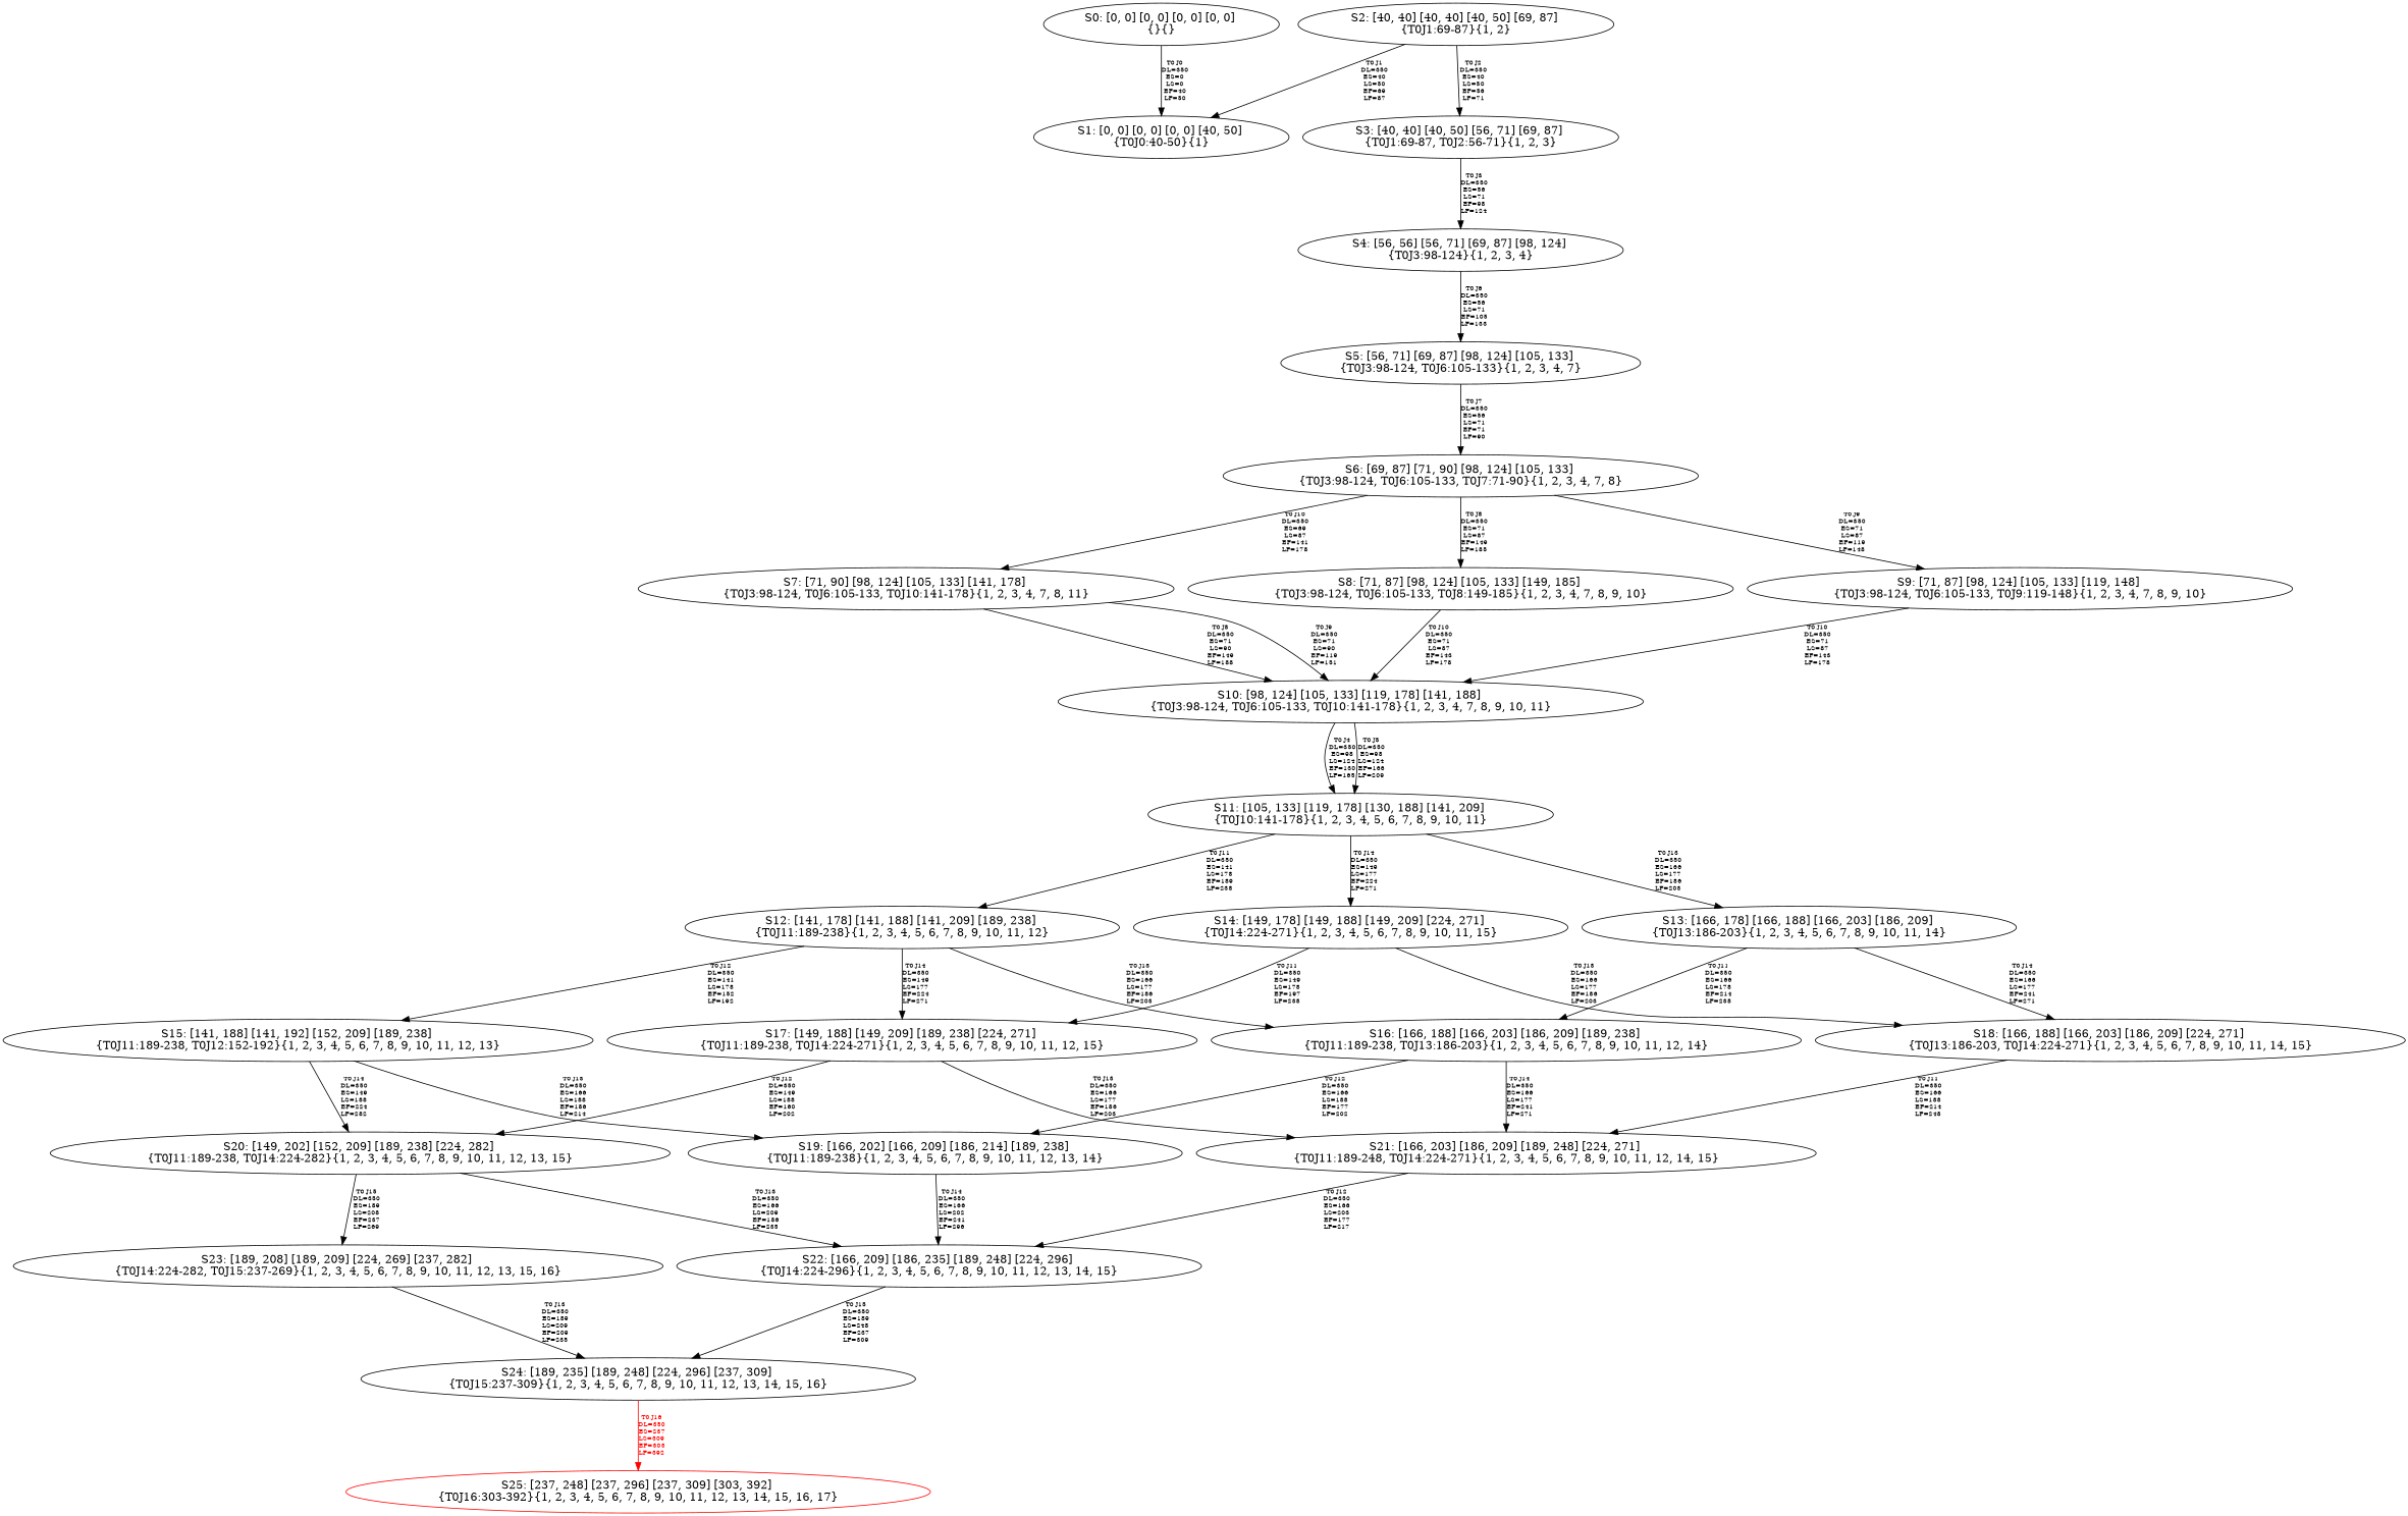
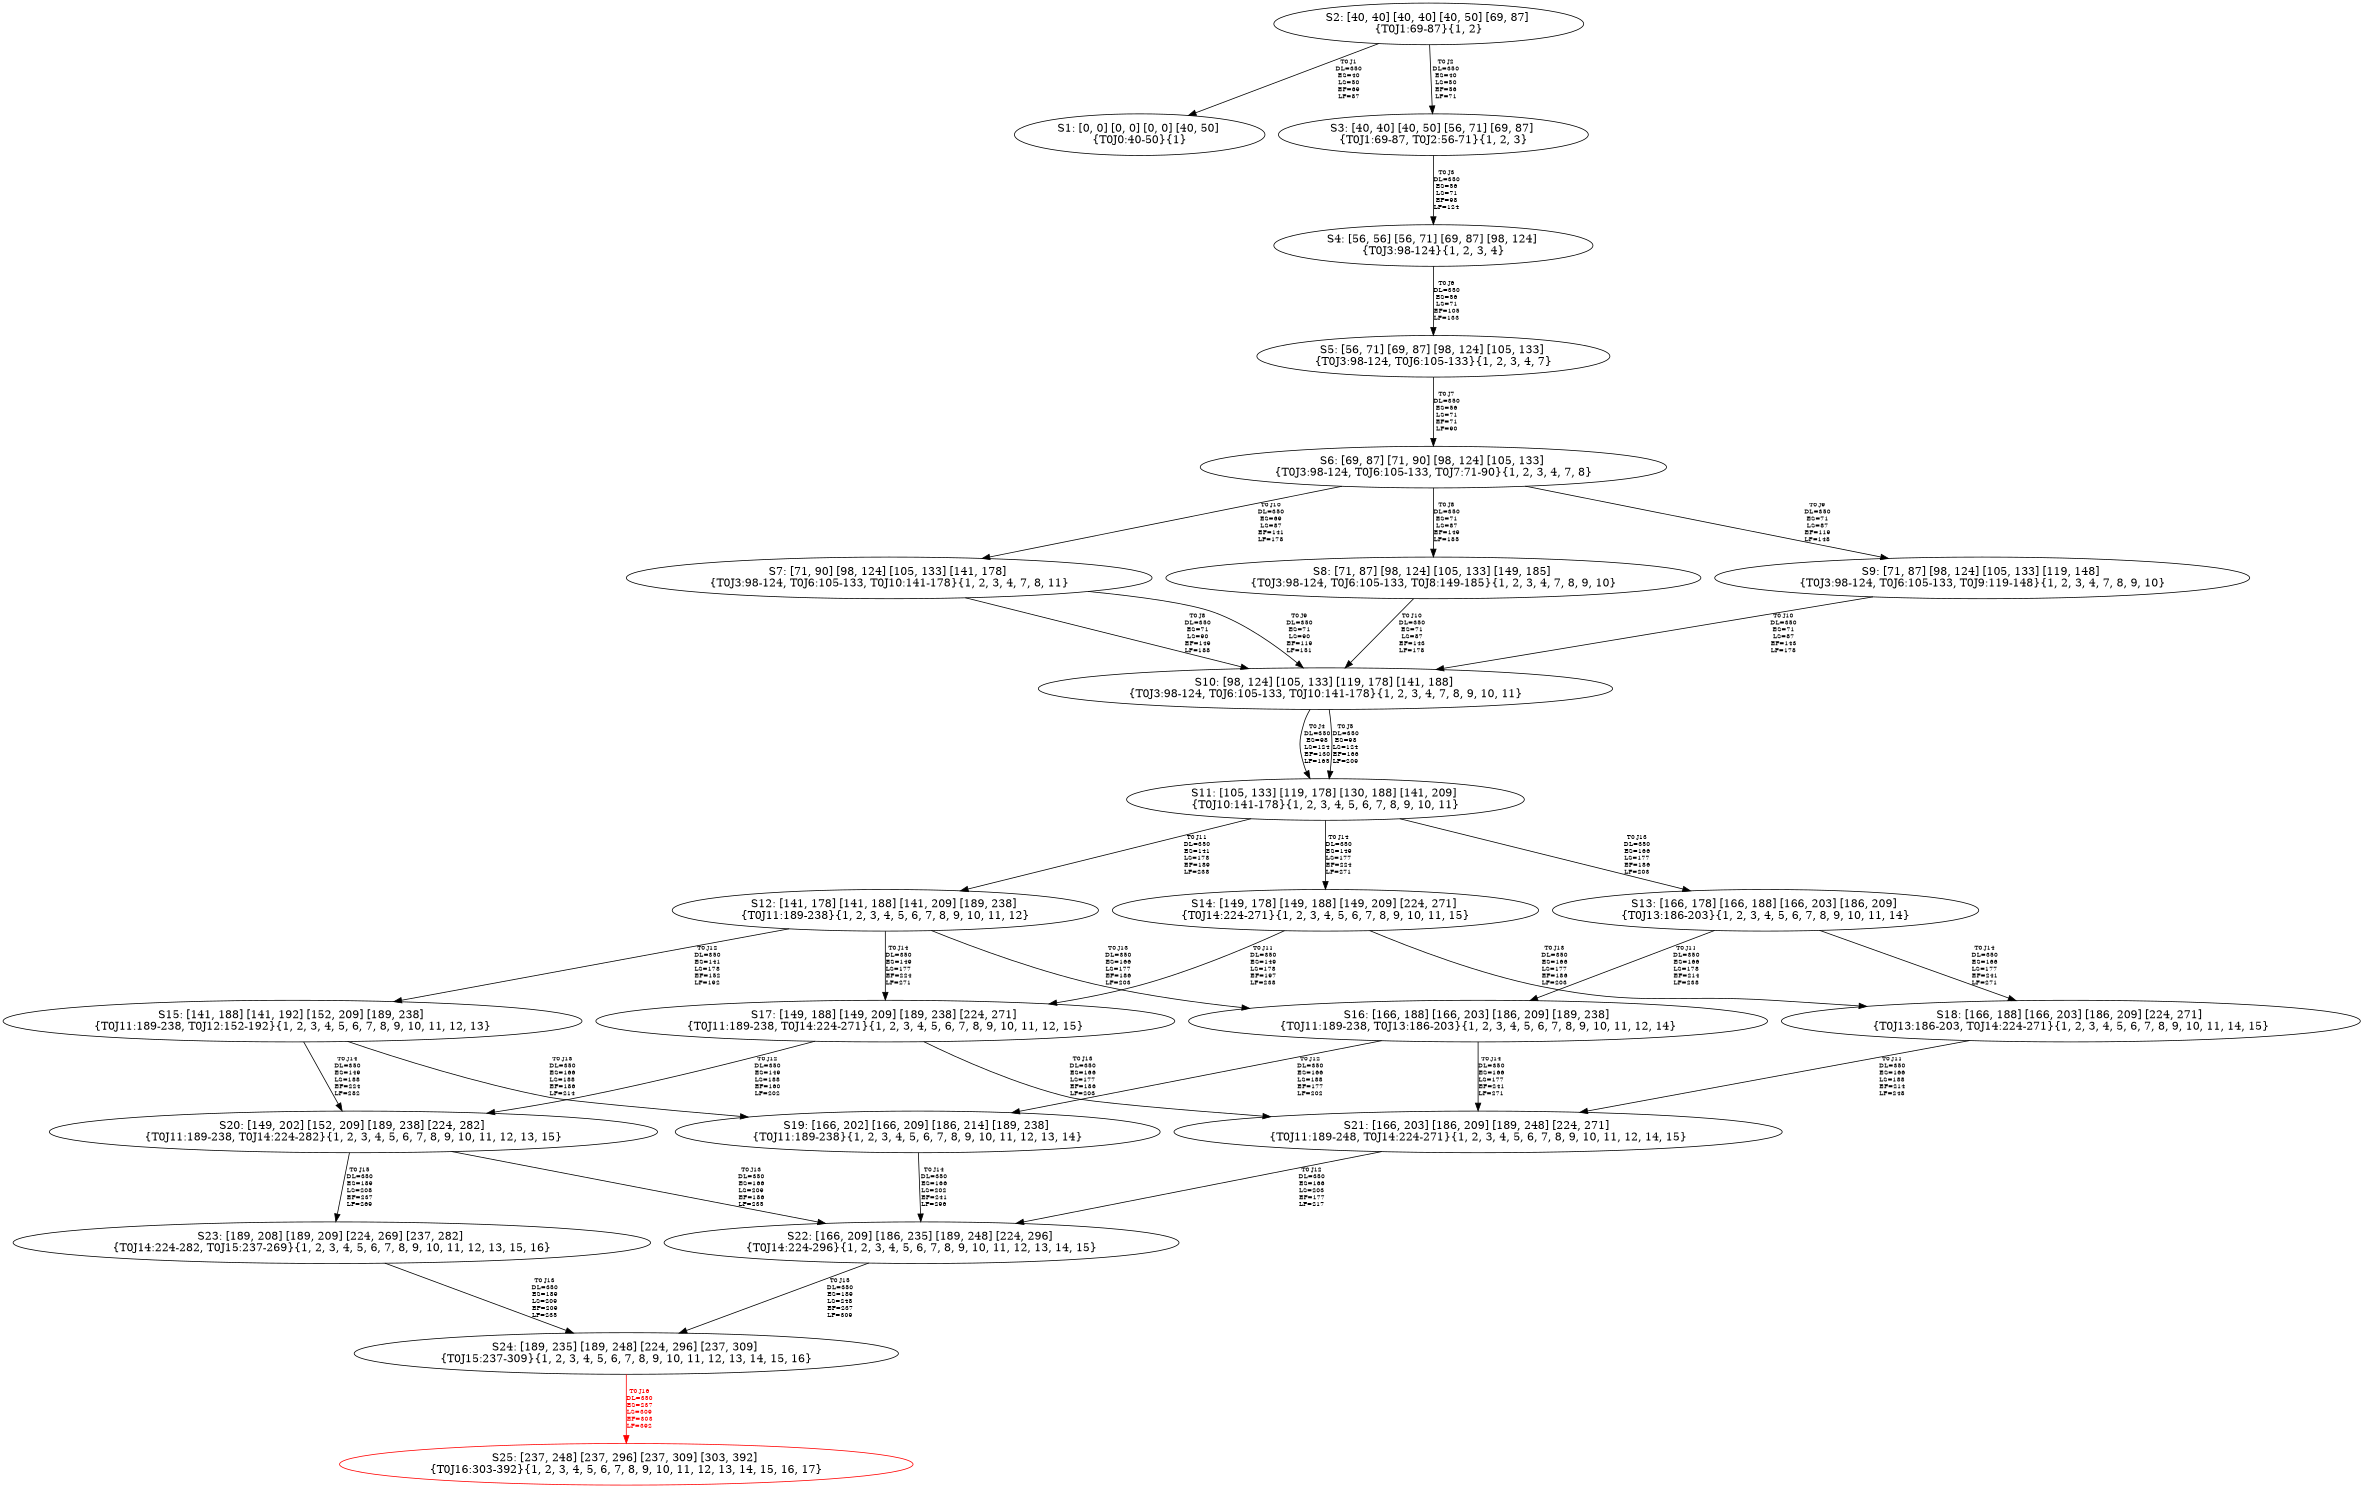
  digraph {
    edge [fontsize=8]
-   n1 [label="S0: [0, 0] [0, 0] [0, 0] [0, 0] \n{}{}"]
    n2 [label="S1: [0, 0] [0, 0] [0, 0] [40, 50] \n{T0J0:40-50}{1}"]
    n3 [label="S2: [40, 40] [40, 40] [40, 50] [69, 87] \n{T0J1:69-87}{1, 2}"]
    n4 [label="S3: [40, 40] [40, 50] [56, 71] [69, 87] \n{T0J1:69-87, T0J2:56-71}{1, 2, 3}"]
    n5 [label="S4: [56, 56] [56, 71] [69, 87] [98, 124] \n{T0J3:98-124}{1, 2, 3, 4}"]
    n6 [label="S5: [56, 71] [69, 87] [98, 124] [105, 133] \n{T0J3:98-124, T0J6:105-133}{1, 2, 3, 4, 7}"]
    n7 [label="S6: [69, 87] [71, 90] [98, 124] [105, 133] \n{T0J3:98-124, T0J6:105-133, T0J7:71-90}{1, 2, 3, 4, 7, 8}"]
    n8 [label="S7: [71, 90] [98, 124] [105, 133] [141, 178] \n{T0J3:98-124, T0J6:105-133, T0J10:141-178}{1, 2, 3, 4, 7, 8, 11}"]
    n9 [label="S8: [71, 87] [98, 124] [105, 133] [149, 185] \n{T0J3:98-124, T0J6:105-133, T0J8:149-185}{1, 2, 3, 4, 7, 8, 9, 10}"]
    n10 [label="S9: [71, 87] [98, 124] [105, 133] [119, 148] \n{T0J3:98-124, T0J6:105-133, T0J9:119-148}{1, 2, 3, 4, 7, 8, 9, 10}"]
    n11 [label="S10: [98, 124] [105, 133] [119, 178] [141, 188] \n{T0J3:98-124, T0J6:105-133, T0J10:141-178}{1, 2, 3, 4, 7, 8, 9, 10, 11}"]
    n12 [label="S11: [105, 133] [119, 178] [130, 188] [141, 209] \n{T0J10:141-178}{1, 2, 3, 4, 5, 6, 7, 8, 9, 10, 11}"]
    n13 [label="S12: [141, 178] [141, 188] [141, 209] [189, 238] \n{T0J11:189-238}{1, 2, 3, 4, 5, 6, 7, 8, 9, 10, 11, 12}"]
    n14 [label="S13: [166, 178] [166, 188] [166, 203] [186, 209] \n{T0J13:186-203}{1, 2, 3, 4, 5, 6, 7, 8, 9, 10, 11, 14}"]
    n15 [label="S14: [149, 178] [149, 188] [149, 209] [224, 271] \n{T0J14:224-271}{1, 2, 3, 4, 5, 6, 7, 8, 9, 10, 11, 15}"]
    n16 [label="S15: [141, 188] [141, 192] [152, 209] [189, 238] \n{T0J11:189-238, T0J12:152-192}{1, 2, 3, 4, 5, 6, 7, 8, 9, 10, 11, 12, 13}"]
    n17 [label="S16: [166, 188] [166, 203] [186, 209] [189, 238] \n{T0J11:189-238, T0J13:186-203}{1, 2, 3, 4, 5, 6, 7, 8, 9, 10, 11, 12, 14}"]
    n18 [label="S17: [149, 188] [149, 209] [189, 238] [224, 271] \n{T0J11:189-238, T0J14:224-271}{1, 2, 3, 4, 5, 6, 7, 8, 9, 10, 11, 12, 15}"]
    n19 [label="S18: [166, 188] [166, 203] [186, 209] [224, 271] \n{T0J13:186-203, T0J14:224-271}{1, 2, 3, 4, 5, 6, 7, 8, 9, 10, 11, 14, 15}"]
    n20 [label="S19: [166, 202] [166, 209] [186, 214] [189, 238] \n{T0J11:189-238}{1, 2, 3, 4, 5, 6, 7, 8, 9, 10, 11, 12, 13, 14}"]
    n21 [label="S20: [149, 202] [152, 209] [189, 238] [224, 282] \n{T0J11:189-238, T0J14:224-282}{1, 2, 3, 4, 5, 6, 7, 8, 9, 10, 11, 12, 13, 15}"]
    n22 [label="S21: [166, 203] [186, 209] [189, 248] [224, 271] \n{T0J11:189-248, T0J14:224-271}{1, 2, 3, 4, 5, 6, 7, 8, 9, 10, 11, 12, 14, 15}"]
    n23 [label="S22: [166, 209] [186, 235] [189, 248] [224, 296] \n{T0J14:224-296}{1, 2, 3, 4, 5, 6, 7, 8, 9, 10, 11, 12, 13, 14, 15}"]
    n24 [label="S23: [189, 208] [189, 209] [224, 269] [237, 282] \n{T0J14:224-282, T0J15:237-269}{1, 2, 3, 4, 5, 6, 7, 8, 9, 10, 11, 12, 13, 15, 16}"]
    n25 [label="S24: [189, 235] [189, 248] [224, 296] [237, 309] \n{T0J15:237-309}{1, 2, 3, 4, 5, 6, 7, 8, 9, 10, 11, 12, 13, 14, 15, 16}"]
    n26 [color=Red label="S25: [237, 248] [237, 296] [237, 309] [303, 392] \n{T0J16:303-392}{1, 2, 3, 4, 5, 6, 7, 8, 9, 10, 11, 12, 13, 14, 15, 16, 17}"]
-   n1 -> n2 [label="T0 J0\nDL=350\nES=0\nLS=0\nEF=40\nLF=50"]
    n3 -> n2 [label="T0 J1\nDL=350\nES=40\nLS=50\nEF=69\nLF=87"]
    n3 -> n4 [label="T0 J2\nDL=350\nES=40\nLS=50\nEF=56\nLF=71"]
    n4 -> n5 [label="T0 J3\nDL=350\nES=56\nLS=71\nEF=98\nLF=124"]
    n5 -> n6 [label="T0 J6\nDL=350\nES=56\nLS=71\nEF=105\nLF=133"]
    n6 -> n7 [label="T0 J7\nDL=350\nES=56\nLS=71\nEF=71\nLF=90"]
    n7 -> n8 [label="T0 J10\nDL=350\nES=69\nLS=87\nEF=141\nLF=178"]
    n7 -> n9 [label="T0 J8\nDL=350\nES=71\nLS=87\nEF=149\nLF=185"]
    n7 -> n10 [label="T0 J9\nDL=350\nES=71\nLS=87\nEF=119\nLF=148"]
    n8 -> n11 [label="T0 J8\nDL=350\nES=71\nLS=90\nEF=149\nLF=188"]
    n8 -> n11 [label="T0 J9\nDL=350\nES=71\nLS=90\nEF=119\nLF=151"]
    n9 -> n11 [label="T0 J10\nDL=350\nES=71\nLS=87\nEF=143\nLF=178"]
    n10 -> n11 [label="T0 J10\nDL=350\nES=71\nLS=87\nEF=143\nLF=178"]
    n11 -> n12 [label="T0 J4\nDL=350\nES=98\nLS=124\nEF=130\nLF=165"]
    n11 -> n12 [label="T0 J5\nDL=350\nES=98\nLS=124\nEF=166\nLF=209"]
    n12 -> n13 [label="T0 J11\nDL=350\nES=141\nLS=178\nEF=189\nLF=238"]
    n12 -> n14 [label="T0 J13\nDL=350\nES=166\nLS=177\nEF=186\nLF=203"]
    n12 -> n15 [label="T0 J14\nDL=350\nES=149\nLS=177\nEF=224\nLF=271"]
    n13 -> n16 [label="T0 J12\nDL=350\nES=141\nLS=178\nEF=152\nLF=192"]
    n13 -> n17 [label="T0 J13\nDL=350\nES=166\nLS=177\nEF=186\nLF=203"]
    n13 -> n18 [label="T0 J14\nDL=350\nES=149\nLS=177\nEF=224\nLF=271"]
    n14 -> n17 [label="T0 J11\nDL=350\nES=166\nLS=178\nEF=214\nLF=238"]
    n14 -> n19 [label="T0 J14\nDL=350\nES=166\nLS=177\nEF=241\nLF=271"]
    n15 -> n18 [label="T0 J11\nDL=350\nES=149\nLS=178\nEF=197\nLF=238"]
    n15 -> n19 [label="T0 J13\nDL=350\nES=166\nLS=177\nEF=186\nLF=203"]
    n16 -> n20 [label="T0 J13\nDL=350\nES=166\nLS=188\nEF=186\nLF=214"]
    n16 -> n21 [label="T0 J14\nDL=350\nES=149\nLS=188\nEF=224\nLF=282"]
    n17 -> n20 [label="T0 J12\nDL=350\nES=166\nLS=188\nEF=177\nLF=202"]
    n17 -> n22 [label="T0 J14\nDL=350\nES=166\nLS=177\nEF=241\nLF=271"]
    n18 -> n21 [label="T0 J12\nDL=350\nES=149\nLS=188\nEF=160\nLF=202"]
    n18 -> n22 [label="T0 J13\nDL=350\nES=166\nLS=177\nEF=186\nLF=203"]
    n19 -> n22 [label="T0 J11\nDL=350\nES=166\nLS=188\nEF=214\nLF=248"]
    n20 -> n23 [label="T0 J14\nDL=350\nES=166\nLS=202\nEF=241\nLF=296"]
    n21 -> n23 [label="T0 J13\nDL=350\nES=166\nLS=209\nEF=186\nLF=235"]
    n21 -> n24 [label="T0 J15\nDL=350\nES=189\nLS=208\nEF=237\nLF=269"]
    n22 -> n23 [label="T0 J12\nDL=350\nES=166\nLS=203\nEF=177\nLF=217"]
    n23 -> n25 [label="T0 J15\nDL=350\nES=189\nLS=248\nEF=237\nLF=309"]
    n24 -> n25 [label="T0 J13\nDL=350\nES=189\nLS=209\nEF=209\nLF=235"]
    n25 -> n26 [color=Red fontcolor=Red label="T0 J16\nDL=350\nES=237\nLS=309\nEF=303\nLF=392"]
  }
